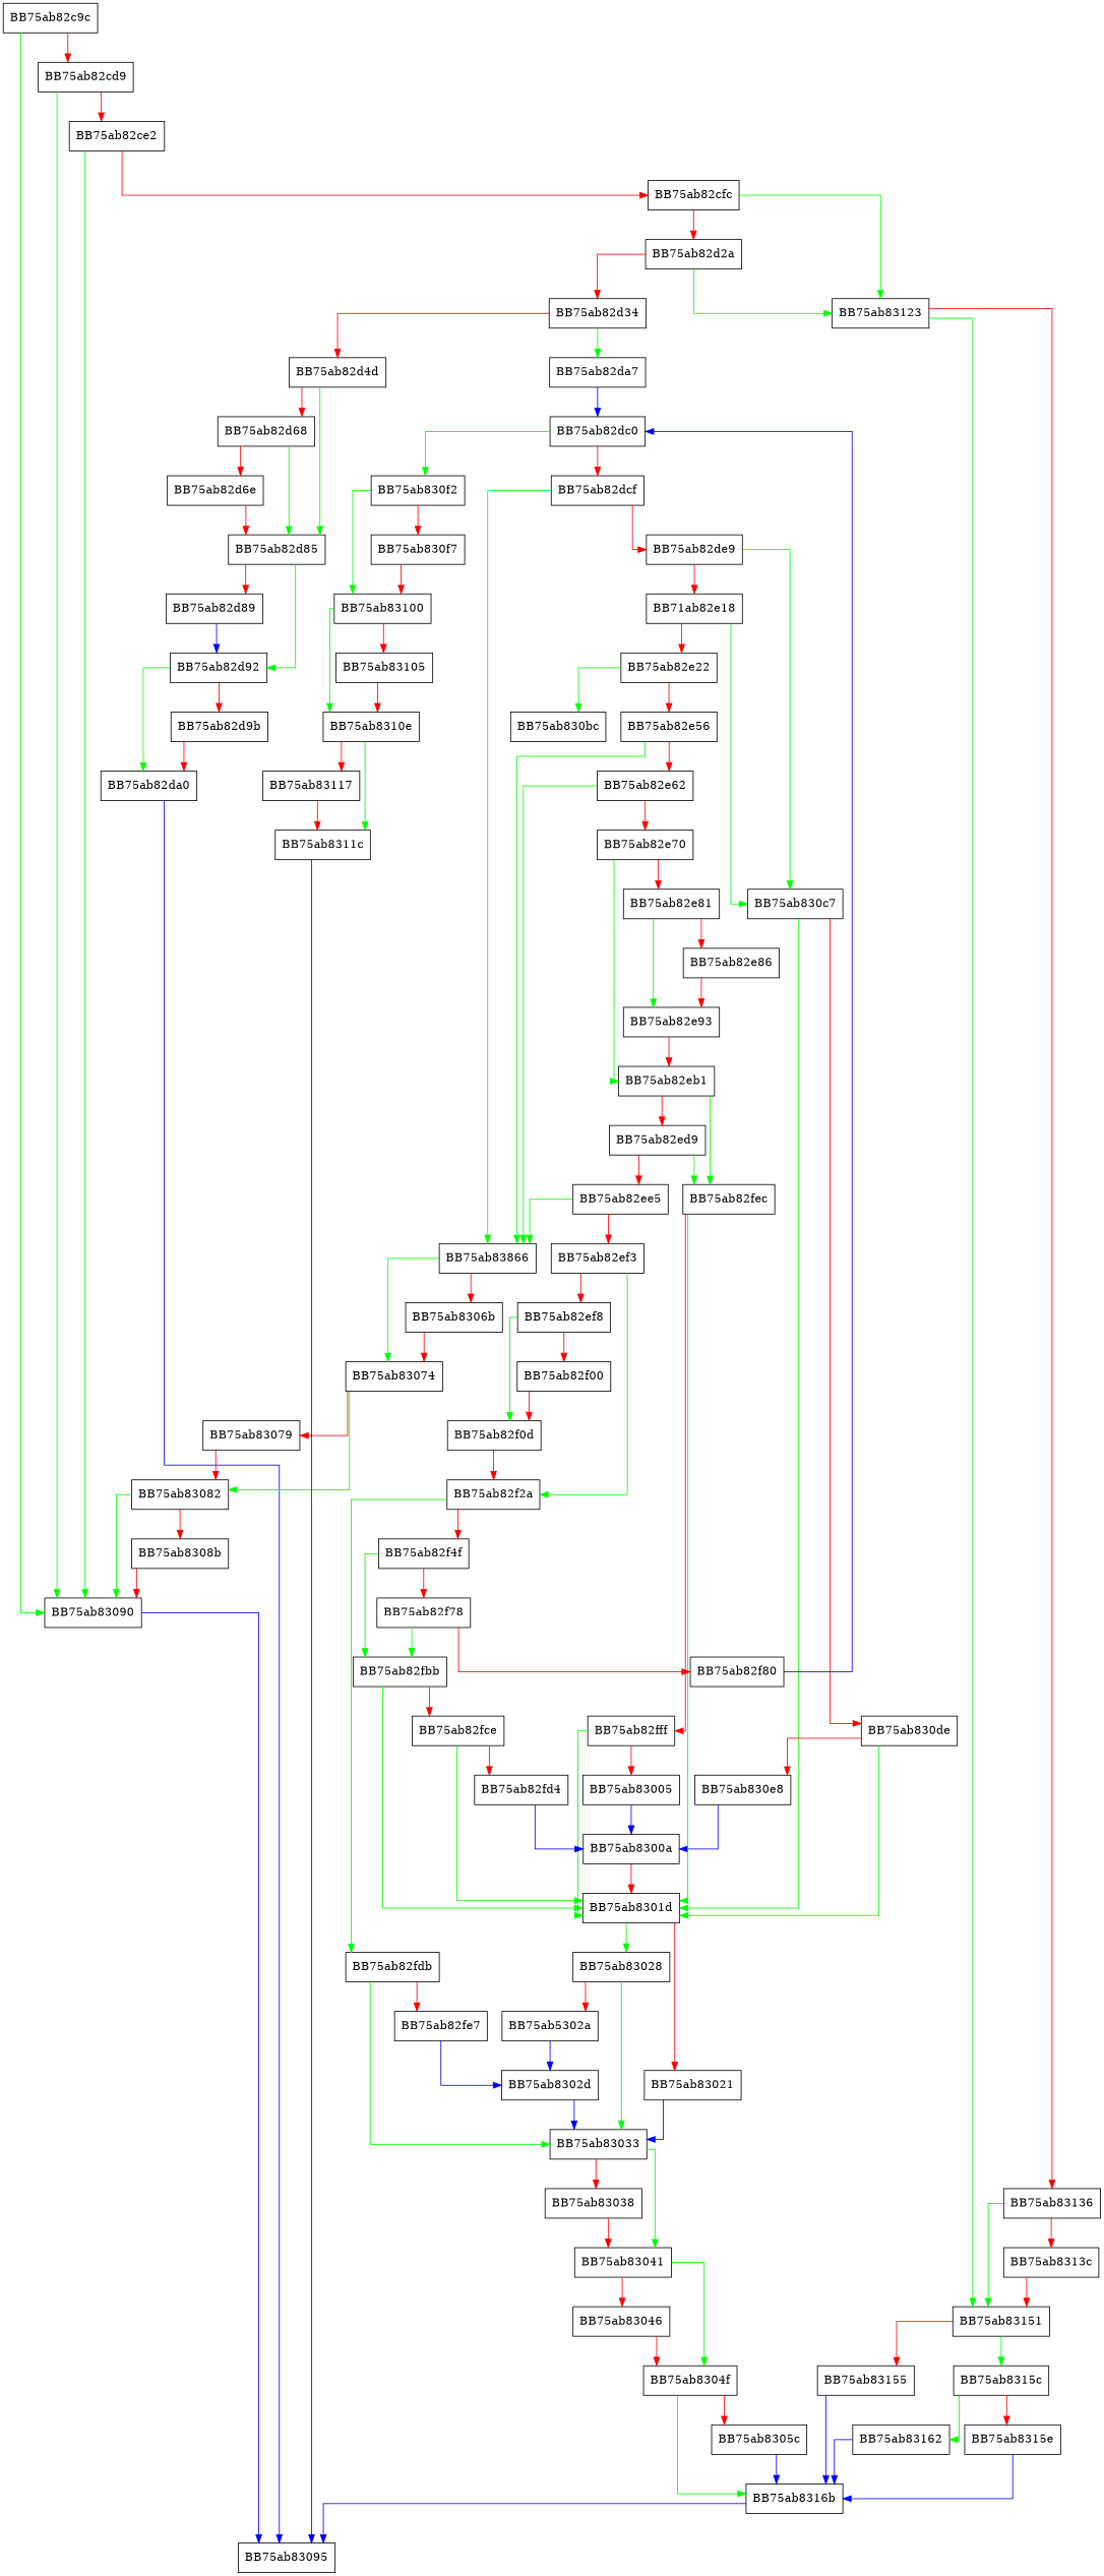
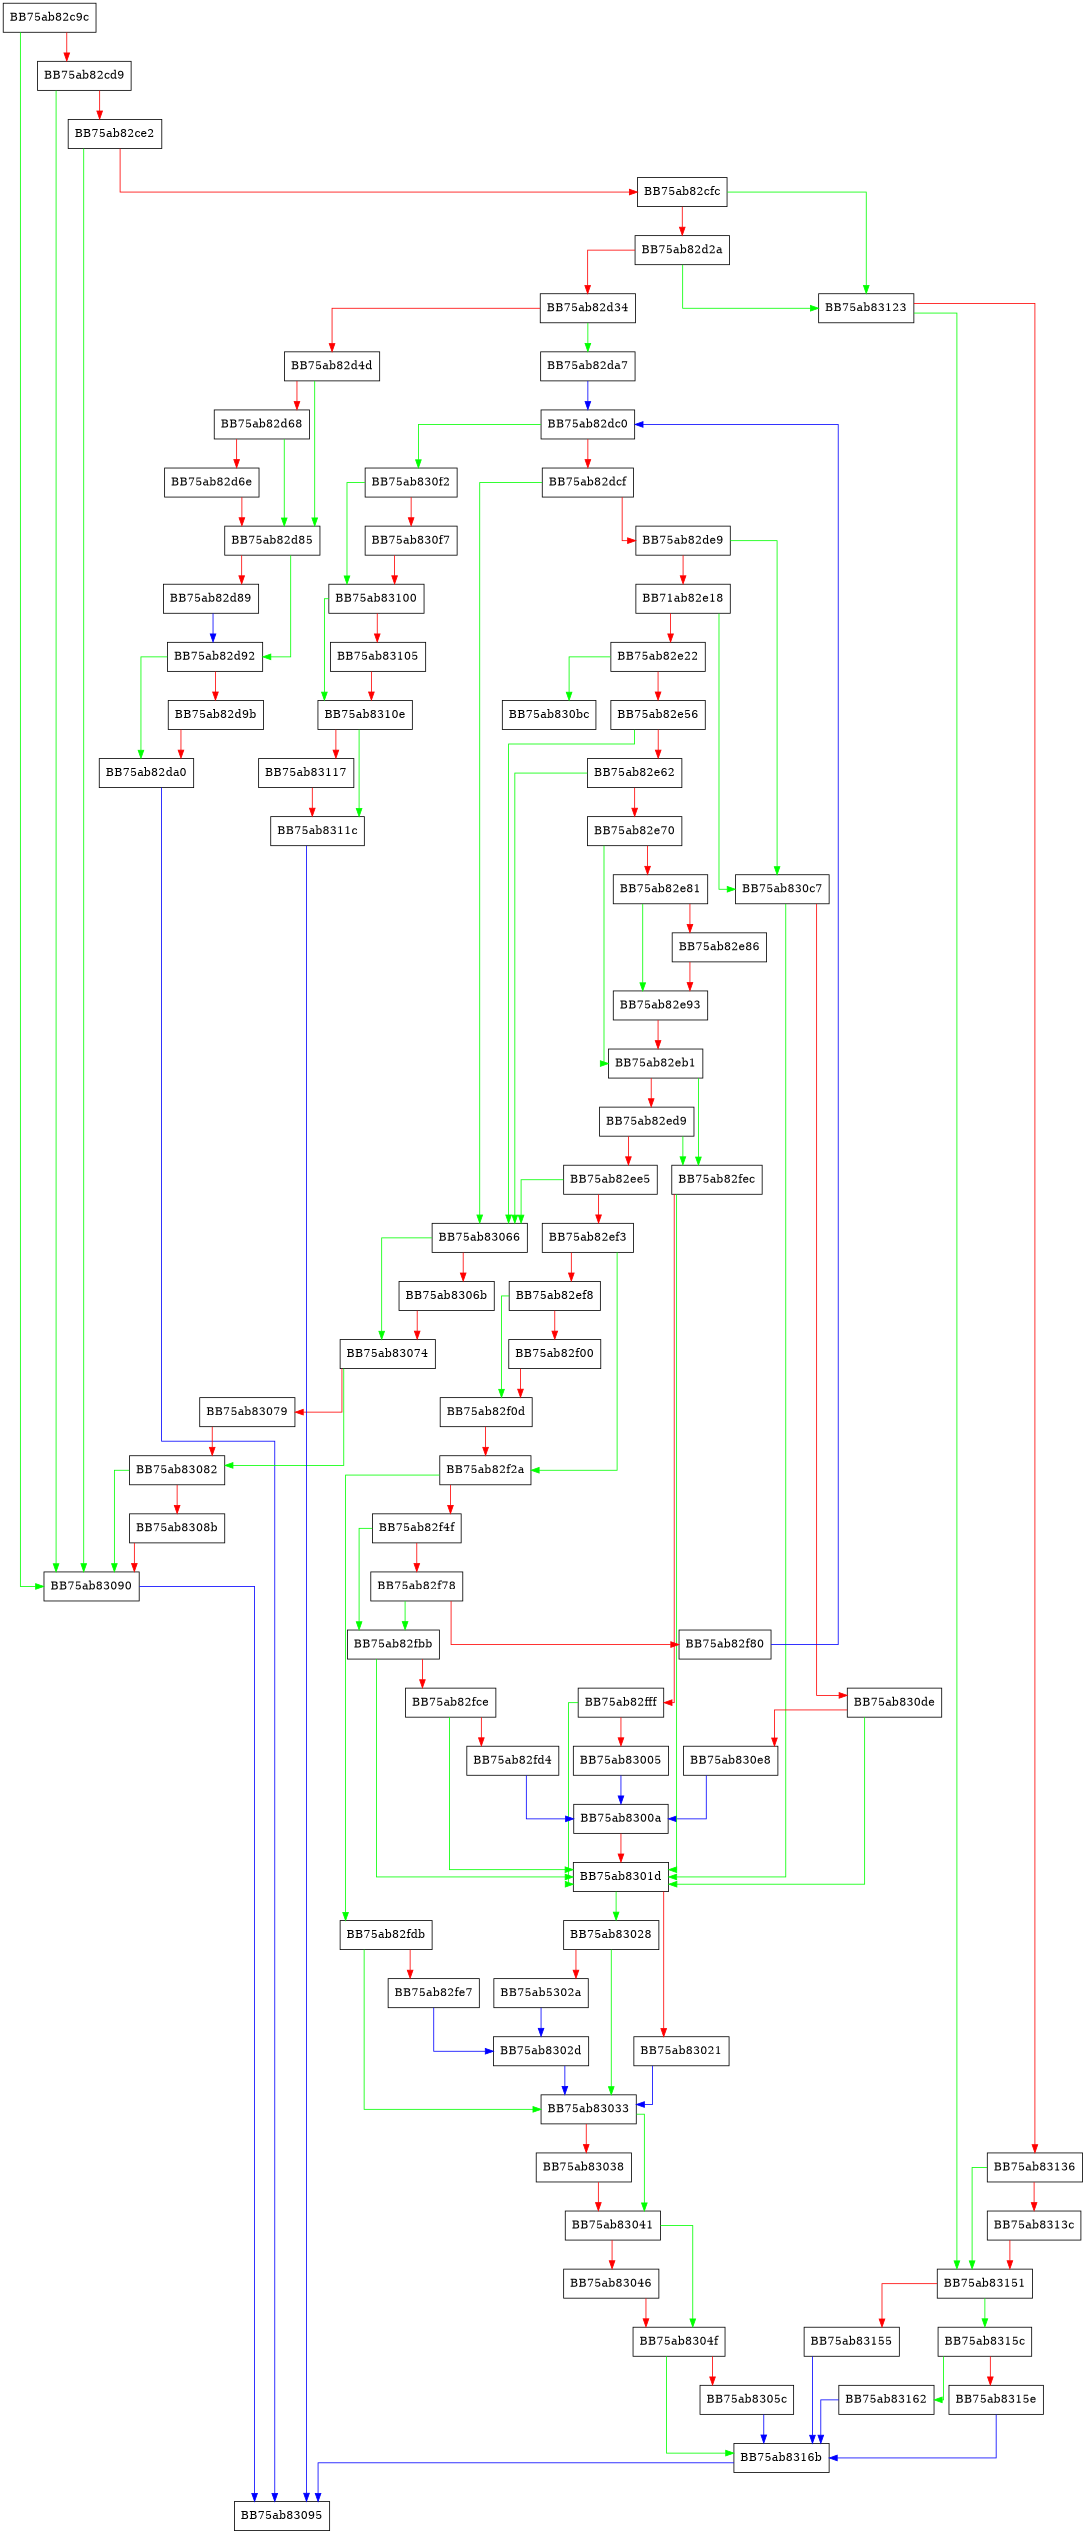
  digraph {
    splines=ortho
    node [shape=box]
    edge [color=red]
    BB75ab82c9c
    BB75ab83090
    BB75ab82cd9
    BB75ab83095
    BB75ab82ce2
    BB75ab82cfc
    BB75ab83123
    BB75ab82d2a
    BB75ab83151
    BB75ab83136
    BB75ab82d34
    BB75ab8315c
    BB75ab83155
    BB75ab8313c
    BB75ab82da7
    BB75ab82d4d
    BB75ab82dc0
    BB75ab82d85
    BB75ab82d68
    BB75ab830f2
    BB75ab82dcf
    BB75ab82d92
    BB75ab82d89
    BB75ab82d6e
    BB75ab82da0
    BB75ab82d9b
    BB75ab83100
    BB75ab830f7
-   BB75ab83066 [label=BB75ab83866]
+   BB75ab83066
    BB75ab82de9
    BB75ab8310e
    BB75ab83105
    BB75ab83074
    BB75ab8306b
    BB75ab830c7
    n36 [label=BB71ab82e18]
    BB75ab83082
    BB75ab83079
    BB75ab8301d
    BB75ab830de
    BB75ab82e22
    BB75ab83028
    BB75ab83021
    BB75ab830e8
    BB75ab830bc
    BB75ab82e56
    BB75ab82e62
    BB75ab82e70
    BB75ab82eb1
    BB75ab82e81
    BB75ab82fec
    BB75ab82ed9
    BB75ab82e93
    BB75ab82e86
    BB75ab82fff
    BB75ab82ee5
    BB75ab83005
    BB75ab82ef3
    BB75ab82f2a
    BB75ab82ef8
    BB75ab82fdb
    BB75ab82f4f
    BB75ab82f0d
    BB75ab82f00
    BB75ab83033
    BB75ab82fe7
    BB75ab82fbb
    BB75ab82f78
    BB75ab83041
    BB75ab83038
    BB75ab8302d
    BB75ab82fce
    BB75ab82f80
    BB75ab82fd4
    n75 [label=BB75ab5302a]
    BB75ab8300a
    BB75ab8304f
    BB75ab83046
    BB75ab8316b
    BB75ab8305c
    BB75ab8308b
    BB75ab8311c
    BB75ab83117
    BB75ab83162
    BB75ab8315e
    BB75ab82c9c -> BB75ab83090 [color=green]
    BB75ab82c9c -> BB75ab82cd9
    BB75ab83090 -> BB75ab83095 [color=blue]
    BB75ab82cd9 -> BB75ab83090 [color=green]
    BB75ab82cd9 -> BB75ab82ce2
    BB75ab82ce2 -> BB75ab83090 [color=green]
    BB75ab82ce2 -> BB75ab82cfc
    BB75ab82cfc -> BB75ab83123 [color=green]
    BB75ab82cfc -> BB75ab82d2a
    BB75ab83123 -> BB75ab83151 [color=green]
    BB75ab83123 -> BB75ab83136
    BB75ab82d2a -> BB75ab83123 [color=green]
    BB75ab82d2a -> BB75ab82d34
    BB75ab83151 -> BB75ab8315c [color=green]
    BB75ab83151 -> BB75ab83155
    BB75ab83136 -> BB75ab83151 [color=green]
    BB75ab83136 -> BB75ab8313c
    BB75ab82d34 -> BB75ab82da7 [color=green]
    BB75ab82d34 -> BB75ab82d4d
    BB75ab8315c -> BB75ab83162 [color=green]
    BB75ab8315c -> BB75ab8315e
    BB75ab83155 -> BB75ab8316b [color=blue]
    BB75ab8313c -> BB75ab83151
    BB75ab82da7 -> BB75ab82dc0 [color=blue]
    BB75ab82d4d -> BB75ab82d85 [color=green]
    BB75ab82d4d -> BB75ab82d68
    BB75ab82dc0 -> BB75ab830f2 [color=green]
    BB75ab82dc0 -> BB75ab82dcf
    BB75ab82d85 -> BB75ab82d92 [color=green]
    BB75ab82d85 -> BB75ab82d89
    BB75ab82d68 -> BB75ab82d85 [color=green]
    BB75ab82d68 -> BB75ab82d6e
    BB75ab830f2 -> BB75ab83100 [color=green]
    BB75ab830f2 -> BB75ab830f7
    BB75ab82dcf -> BB75ab83066 [color=green]
    BB75ab82dcf -> BB75ab82de9
    BB75ab82d92 -> BB75ab82da0 [color=green]
    BB75ab82d92 -> BB75ab82d9b
    BB75ab82d89 -> BB75ab82d92 [color=blue]
    BB75ab82d6e -> BB75ab82d85
    BB75ab82da0 -> BB75ab83095 [color=blue]
    BB75ab82d9b -> BB75ab82da0
    BB75ab83100 -> BB75ab8310e [color=green]
    BB75ab83100 -> BB75ab83105
    BB75ab830f7 -> BB75ab83100
    BB75ab83066 -> BB75ab83074 [color=green]
    BB75ab83066 -> BB75ab8306b
    BB75ab82de9 -> BB75ab830c7 [color=green]
    BB75ab82de9 -> n36
    BB75ab8310e -> BB75ab8311c [color=green]
    BB75ab8310e -> BB75ab83117
    BB75ab83105 -> BB75ab8310e
    BB75ab83074 -> BB75ab83082 [color=green]
    BB75ab83074 -> BB75ab83079
    BB75ab8306b -> BB75ab83074
    BB75ab830c7 -> BB75ab8301d [color=green]
    BB75ab830c7 -> BB75ab830de
    n36 -> BB75ab830c7 [color=green]
    n36 -> BB75ab82e22
    BB75ab83082 -> BB75ab83090 [color=green]
    BB75ab83082 -> BB75ab8308b
    BB75ab83079 -> BB75ab83082
    BB75ab8301d -> BB75ab83028 [color=green]
    BB75ab8301d -> BB75ab83021
    BB75ab830de -> BB75ab8301d [color=green]
    BB75ab830de -> BB75ab830e8
    BB75ab82e22 -> BB75ab830bc [color=green]
    BB75ab82e22 -> BB75ab82e56
    BB75ab83028 -> BB75ab83033 [color=green]
    BB75ab83028 -> n75
    BB75ab83021 -> BB75ab83033 [color=blue]
    BB75ab830e8 -> BB75ab8300a [color=blue]
    BB75ab82e56 -> BB75ab83066 [color=green]
    BB75ab82e56 -> BB75ab82e62
    BB75ab82e62 -> BB75ab83066 [color=green]
    BB75ab82e62 -> BB75ab82e70
    BB75ab82e70 -> BB75ab82eb1 [color=green]
    BB75ab82e70 -> BB75ab82e81
    BB75ab82eb1 -> BB75ab82fec [color=green]
    BB75ab82eb1 -> BB75ab82ed9
    BB75ab82e81 -> BB75ab82e93 [color=green]
    BB75ab82e81 -> BB75ab82e86
    BB75ab82fec -> BB75ab8301d [color=green]
    BB75ab82fec -> BB75ab82fff
    BB75ab82ed9 -> BB75ab82fec [color=green]
    BB75ab82ed9 -> BB75ab82ee5
    BB75ab82e93 -> BB75ab82eb1
    BB75ab82e86 -> BB75ab82e93
    BB75ab82fff -> BB75ab8301d [color=green]
    BB75ab82fff -> BB75ab83005
    BB75ab82ee5 -> BB75ab83066 [color=green]
    BB75ab82ee5 -> BB75ab82ef3
    BB75ab83005 -> BB75ab8300a [color=blue]
    BB75ab82ef3 -> BB75ab82f2a [color=green]
    BB75ab82ef3 -> BB75ab82ef8
    BB75ab82f2a -> BB75ab82fdb [color=green]
    BB75ab82f2a -> BB75ab82f4f
    BB75ab82ef8 -> BB75ab82f0d [color=green]
    BB75ab82ef8 -> BB75ab82f00
    BB75ab82fdb -> BB75ab83033 [color=green]
    BB75ab82fdb -> BB75ab82fe7
    BB75ab82f4f -> BB75ab82fbb [color=green]
    BB75ab82f4f -> BB75ab82f78
    BB75ab82f0d -> BB75ab82f2a
    BB75ab82f00 -> BB75ab82f0d
    BB75ab83033 -> BB75ab83041 [color=green]
    BB75ab83033 -> BB75ab83038
    BB75ab82fe7 -> BB75ab8302d [color=blue]
    BB75ab82fbb -> BB75ab8301d [color=green]
    BB75ab82fbb -> BB75ab82fce
    BB75ab82f78 -> BB75ab82fbb [color=green]
    BB75ab82f78 -> BB75ab82f80
    BB75ab83041 -> BB75ab8304f [color=green]
    BB75ab83041 -> BB75ab83046
    BB75ab83038 -> BB75ab83041
    BB75ab8302d -> BB75ab83033 [color=blue]
    BB75ab82fce -> BB75ab8301d [color=green]
    BB75ab82fce -> BB75ab82fd4
    BB75ab82f80 -> BB75ab82dc0 [color=blue]
    BB75ab82fd4 -> BB75ab8300a [color=blue]
    n75 -> BB75ab8302d [color=blue]
    BB75ab8300a -> BB75ab8301d
    BB75ab8304f -> BB75ab8316b [color=green]
    BB75ab8304f -> BB75ab8305c
    BB75ab83046 -> BB75ab8304f
    BB75ab8316b -> BB75ab83095 [color=blue]
    BB75ab8305c -> BB75ab8316b [color=blue]
    BB75ab8308b -> BB75ab83090
    BB75ab8311c -> BB75ab83095 [color=blue]
    BB75ab83117 -> BB75ab8311c
    BB75ab83162 -> BB75ab8316b [color=blue]
    BB75ab8315e -> BB75ab8316b [color=blue]
  }
